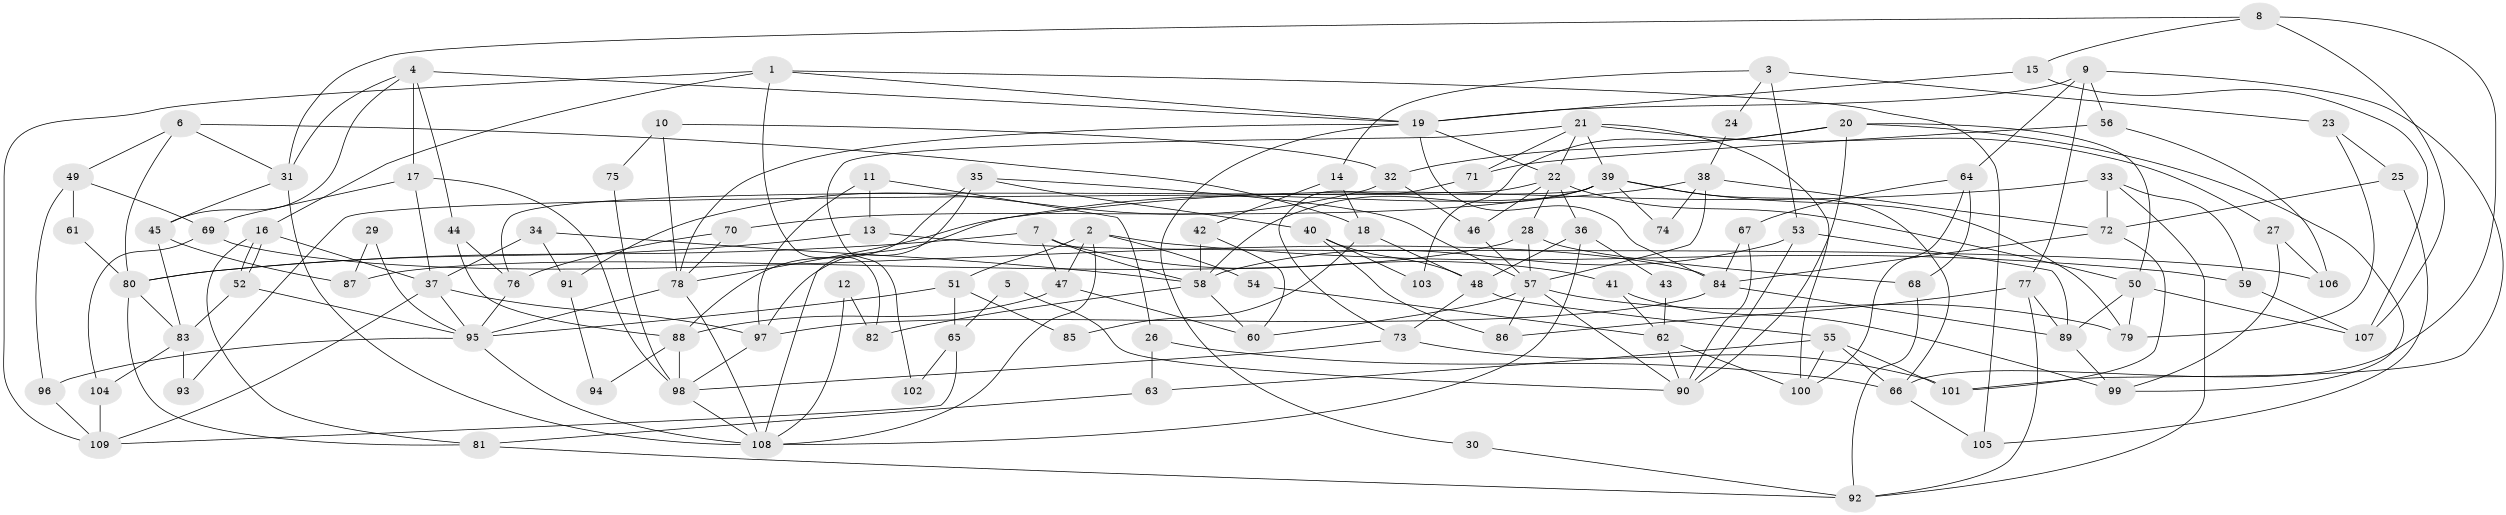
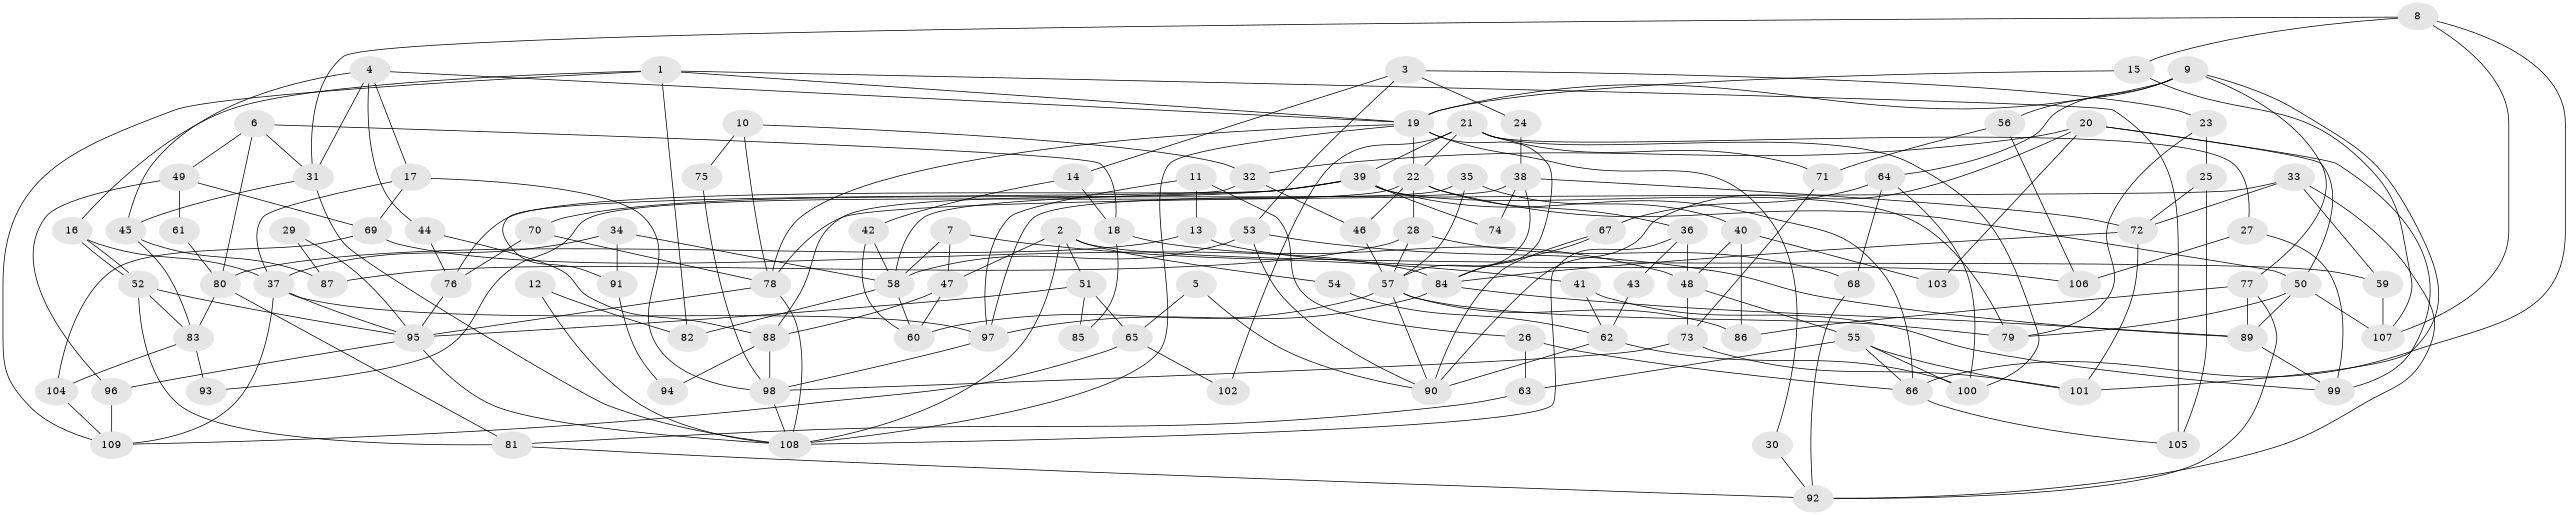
  graph {
    node [color=gray90 style=filled]
    1
    16
    19
    82
    105
    109
    37
    52
    78
    22
    30
    84
    2
    47
    51
    54
    59
    108
    88
    60
    65
    85
    95
    62
    107
    3
    14
    23
    24
    53
    18
    42
    25
    79
    38
    90
    58
    89
    4
    17
    31
    44
    45
    69
    98
    76
    87
    83
    5
    102
    6
    49
    80
    48
    61
    96
    81
    7
    41
    99
    8
    15
    66
    9
    56
    64
    77
    101
    106
    71
    100
    68
    67
    92
    86
    10
    32
    75
    46
    91
    11
    13
    26
    97
    63
    12
    104
    55
    73
    50
    28
    36
    93
    20
    103
    21
    27
    39
    74
    70
    57
    43
    72
    29
    94
    33
    34
    35
    40
    1 -- 16
    1 -- 19
    1 -- 82
    1 -- 105
    1 -- 109
    16 -- 37
    16 -- 52
    16 -- 52
    19 -- 78
    19 -- 22
    19 -- 30
    19 -- 84
    37 -- 109
    37 -- 95
    37 -- 97
    52 -- 95
    52 -- 83
-   16 -- 81
+   52 -- 81
    78 -- 108
    78 -- 95
    22 -- 46
    22 -- 50
    22 -- 28
    22 -- 36
    22 -- 93
    30 -- 92
    84 -- 89
    84 -- 97
    2 -- 47
    2 -- 51
    2 -- 54
    2 -- 59
    2 -- 108
    47 -- 88
    47 -- 60
    51 -- 65
    51 -- 85
    51 -- 95
    54 -- 62
    59 -- 107
    88 -- 98
    88 -- 94
    65 -- 109
    65 -- 102
    95 -- 108
    95 -- 96
    62 -- 90
    62 -- 100
    3 -- 14
    3 -- 23
    3 -- 24
    3 -- 53
    14 -- 18
    14 -- 42
    23 -- 25
    23 -- 79
    24 -- 38
    53 -- 90
    53 -- 58
    53 -- 89
    18 -- 85
    18 -- 48
    42 -- 60
    42 -- 58
    25 -- 105
    25 -- 72
    38 -- 97
    38 -- 74
    38 -- 57
    38 -- 72
    58 -- 82
    58 -- 60
    89 -- 99
    4 -- 19
    4 -- 17
    4 -- 31
    4 -- 44
    4 -- 45
    17 -- 37
    17 -- 69
    17 -- 98
    31 -- 108
    31 -- 45
    44 -- 88
    44 -- 76
    45 -- 87
    45 -- 83
    69 -- 84
    69 -- 104
    98 -- 108
    76 -- 95
    83 -- 104
    83 -- 93
    5 -- 65
    5 -- 90
    6 -- 18
    6 -- 31
    6 -- 49
    6 -- 80
    49 -- 69
    49 -- 61
    49 -- 96
    80 -- 83
    80 -- 81
    48 -- 55
    48 -- 73
    61 -- 80
    96 -- 109
    81 -- 92
    7 -- 47
    7 -- 58
-   7 -- 80
    7 -- 41
    41 -- 62
    41 -- 99
    8 -- 107
    8 -- 31
    8 -- 15
    8 -- 66
    15 -- 19
    15 -- 107
    66 -- 105
    9 -- 19
    9 -- 56
    9 -- 64
    9 -- 77
    9 -- 101
    56 -- 106
    56 -- 71
    64 -- 100
    64 -- 68
    64 -- 67
    77 -- 89
    77 -- 92
    77 -- 86
    71 -- 73
    68 -- 92
    67 -- 84
    67 -- 90
    10 -- 78
    10 -- 32
    10 -- 75
    32 -- 46
    32 -- 91
    75 -- 98
    46 -- 57
    91 -- 94
    11 -- 13
    11 -- 26
    11 -- 97
    13 -- 80
    13 -- 106
    26 -- 66
    26 -- 63
    97 -- 98
    63 -- 81
    12 -- 82
    12 -- 108
    104 -- 109
    55 -- 66
    55 -- 101
    55 -- 100
    55 -- 63
    73 -- 98
    73 -- 101
    50 -- 107
    50 -- 79
    50 -- 89
    28 -- 87
    28 -- 68
    28 -- 57
    36 -- 108
    36 -- 48
    36 -- 43
    20 -- 90
    20 -- 99
    20 -- 32
    20 -- 50
    20 -- 103
    21 -- 22
    21 -- 102
    21 -- 71
    21 -- 100
    21 -- 27
    21 -- 39
    27 -- 99
    27 -- 106
    39 -- 79
    39 -- 58
    39 -- 76
    39 -- 66
    39 -- 74
    39 -- 70
    70 -- 78
    70 -- 76
    57 -- 60
    57 -- 79
    57 -- 90
    57 -- 86
    43 -- 62
    72 -- 84
    72 -- 101
    29 -- 95
    29 -- 87
    33 -- 78
    33 -- 59
    33 -- 92
    33 -- 72
    34 -- 37
    34 -- 58
    34 -- 91
-   35 -- 108
+   19 -- 108
    35 -- 88
    35 -- 57
    35 -- 40
    40 -- 48
    40 -- 86
    40 -- 103
  }
